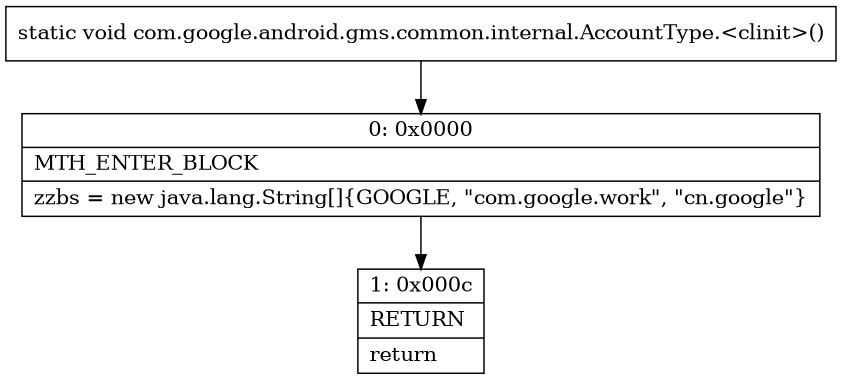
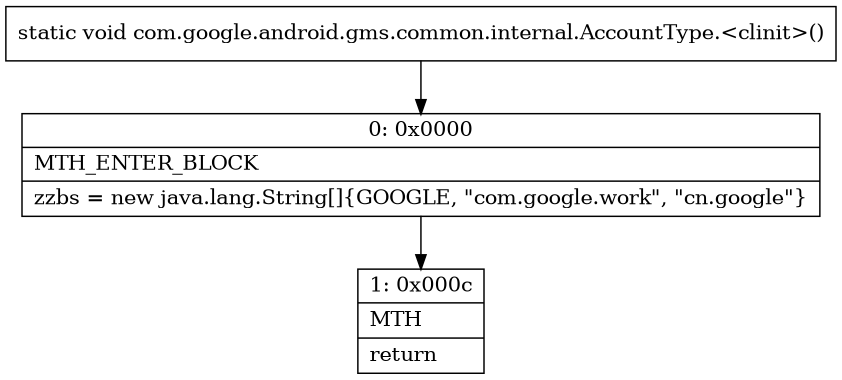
  digraph {
    node [shape=record]
    n1 [label="{0\:\ 0x0000|MTH_ENTER_BLOCK\l|zzbs = new java.lang.String[]\{GOOGLE, \"com.google.work\", \"cn.google\"\}\l}"]
-   n2 [label="{1\:\ 0x000c|RETURN\l|return\l}"]
+   n2 [label="{1\:\ 0x000c|MTH\l|return\l}"]
    n3 [label="{static void com.google.android.gms.common.internal.AccountType.\<clinit\>() }"]
    n1 -> n2
    n3 -> n1
  }
